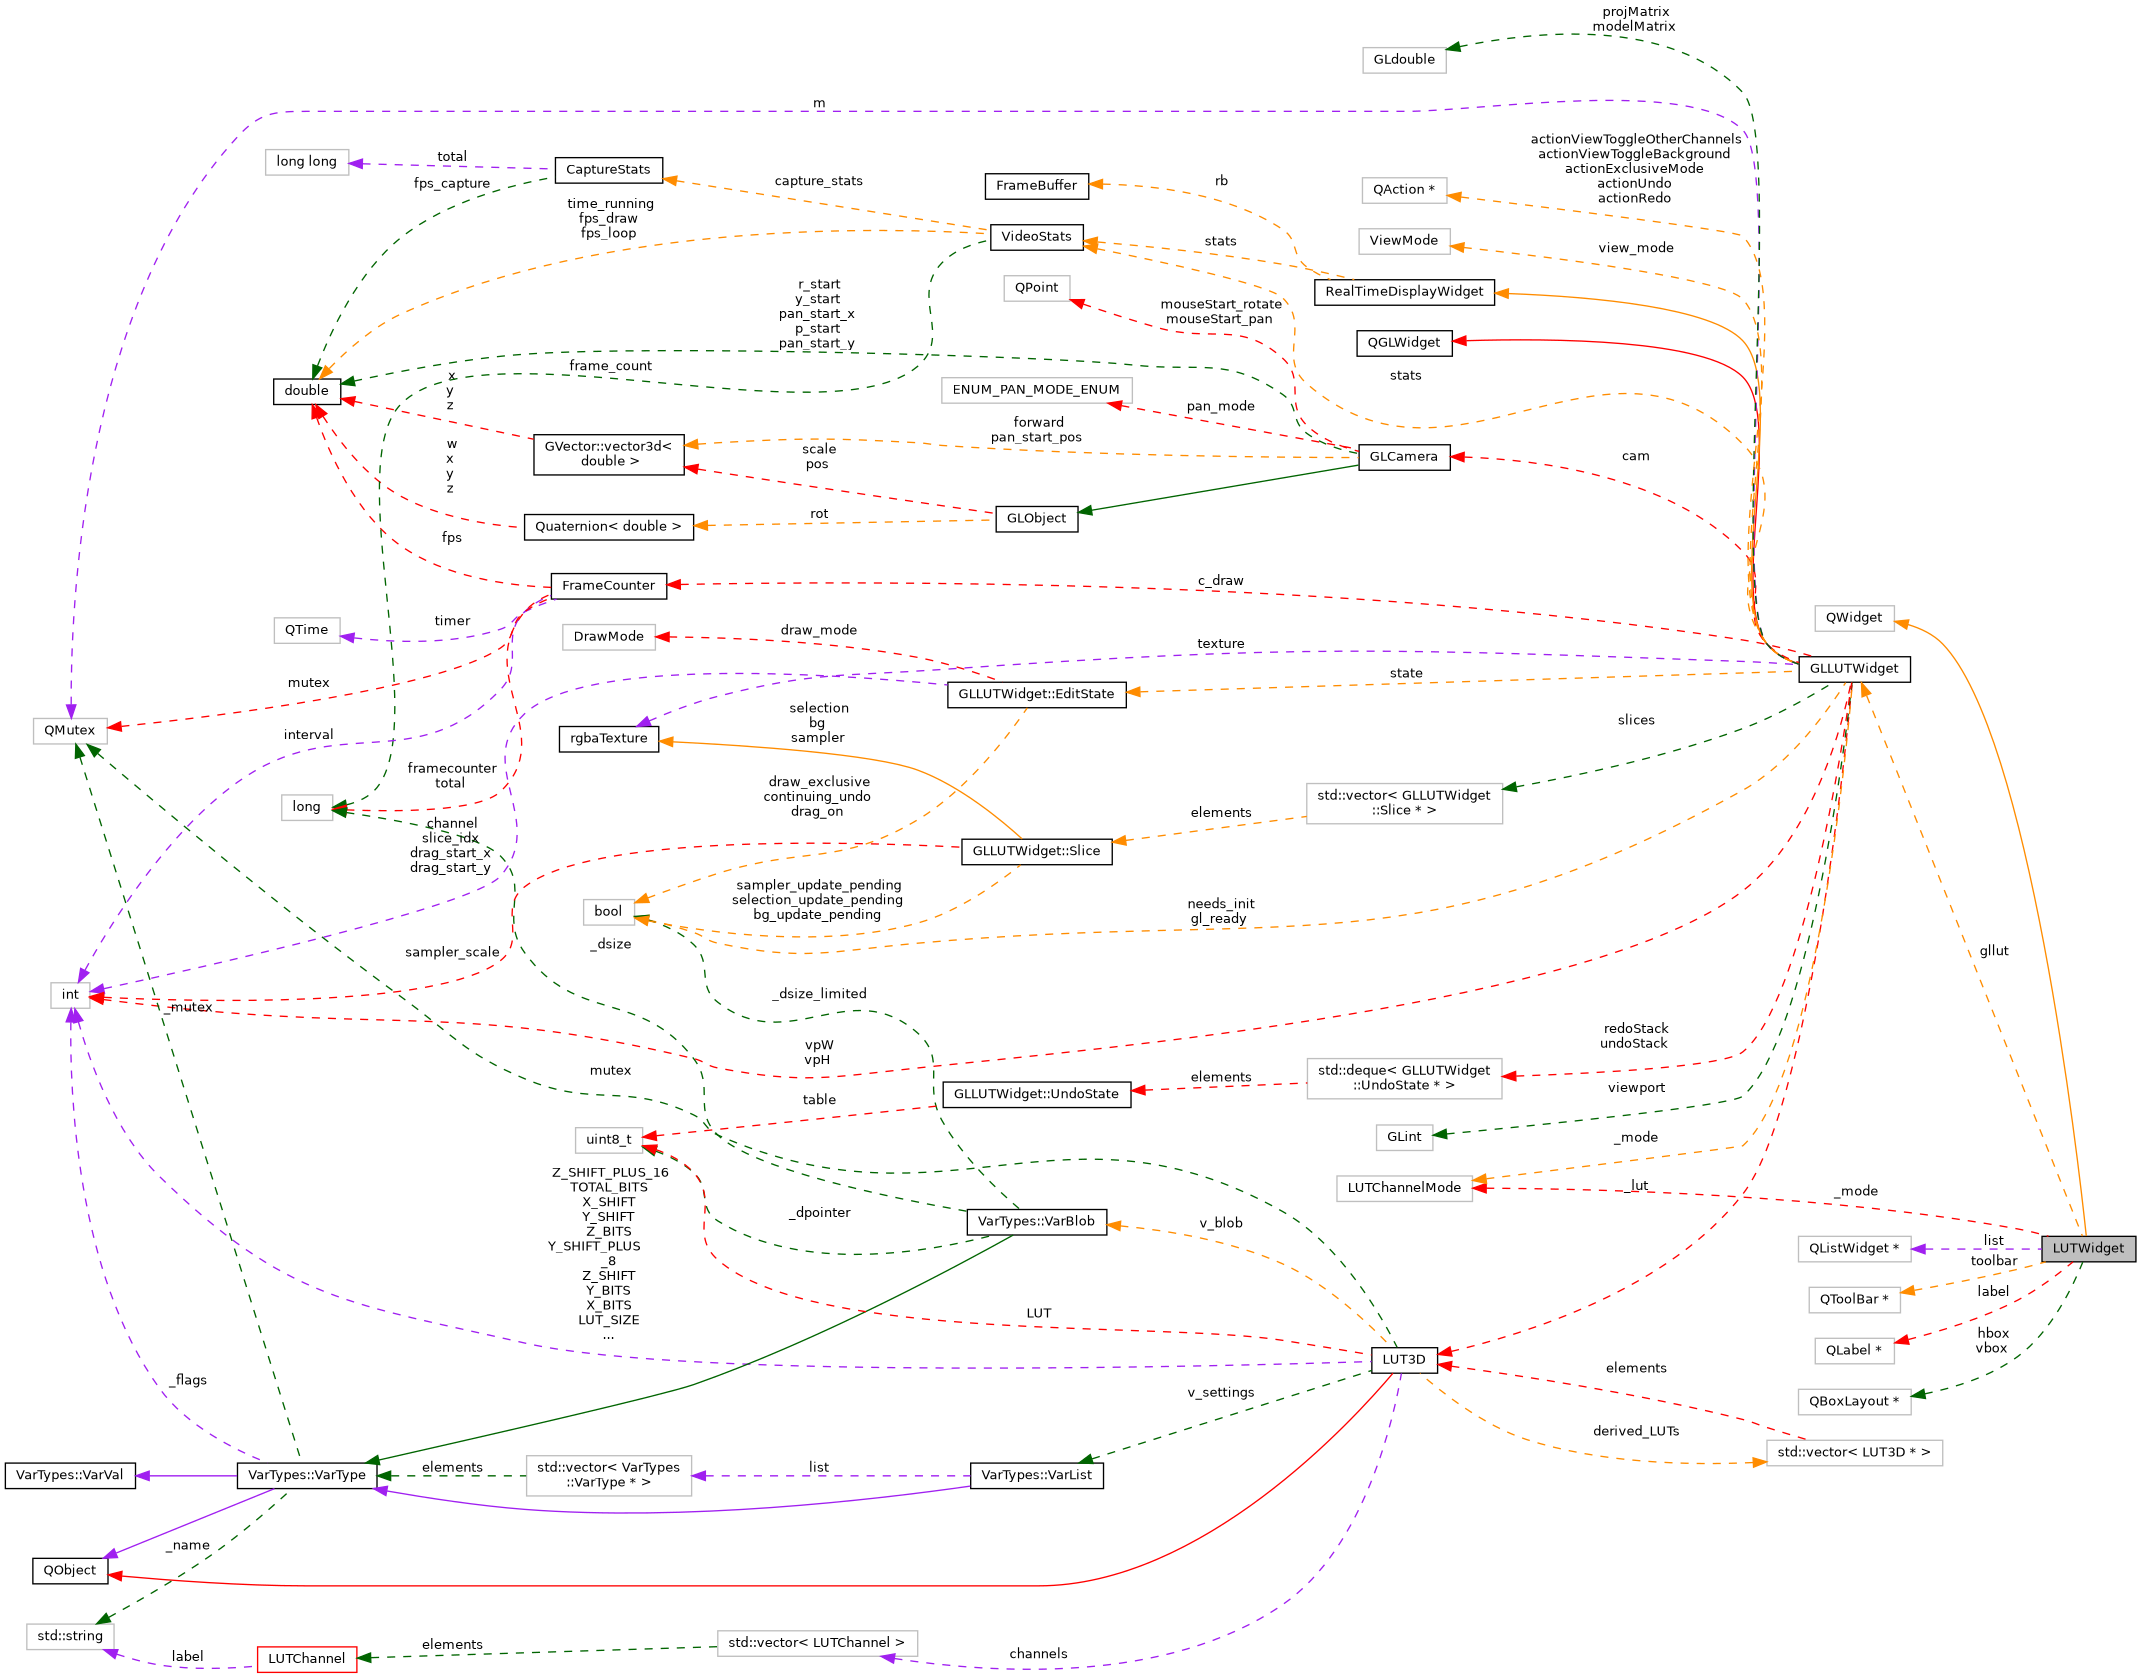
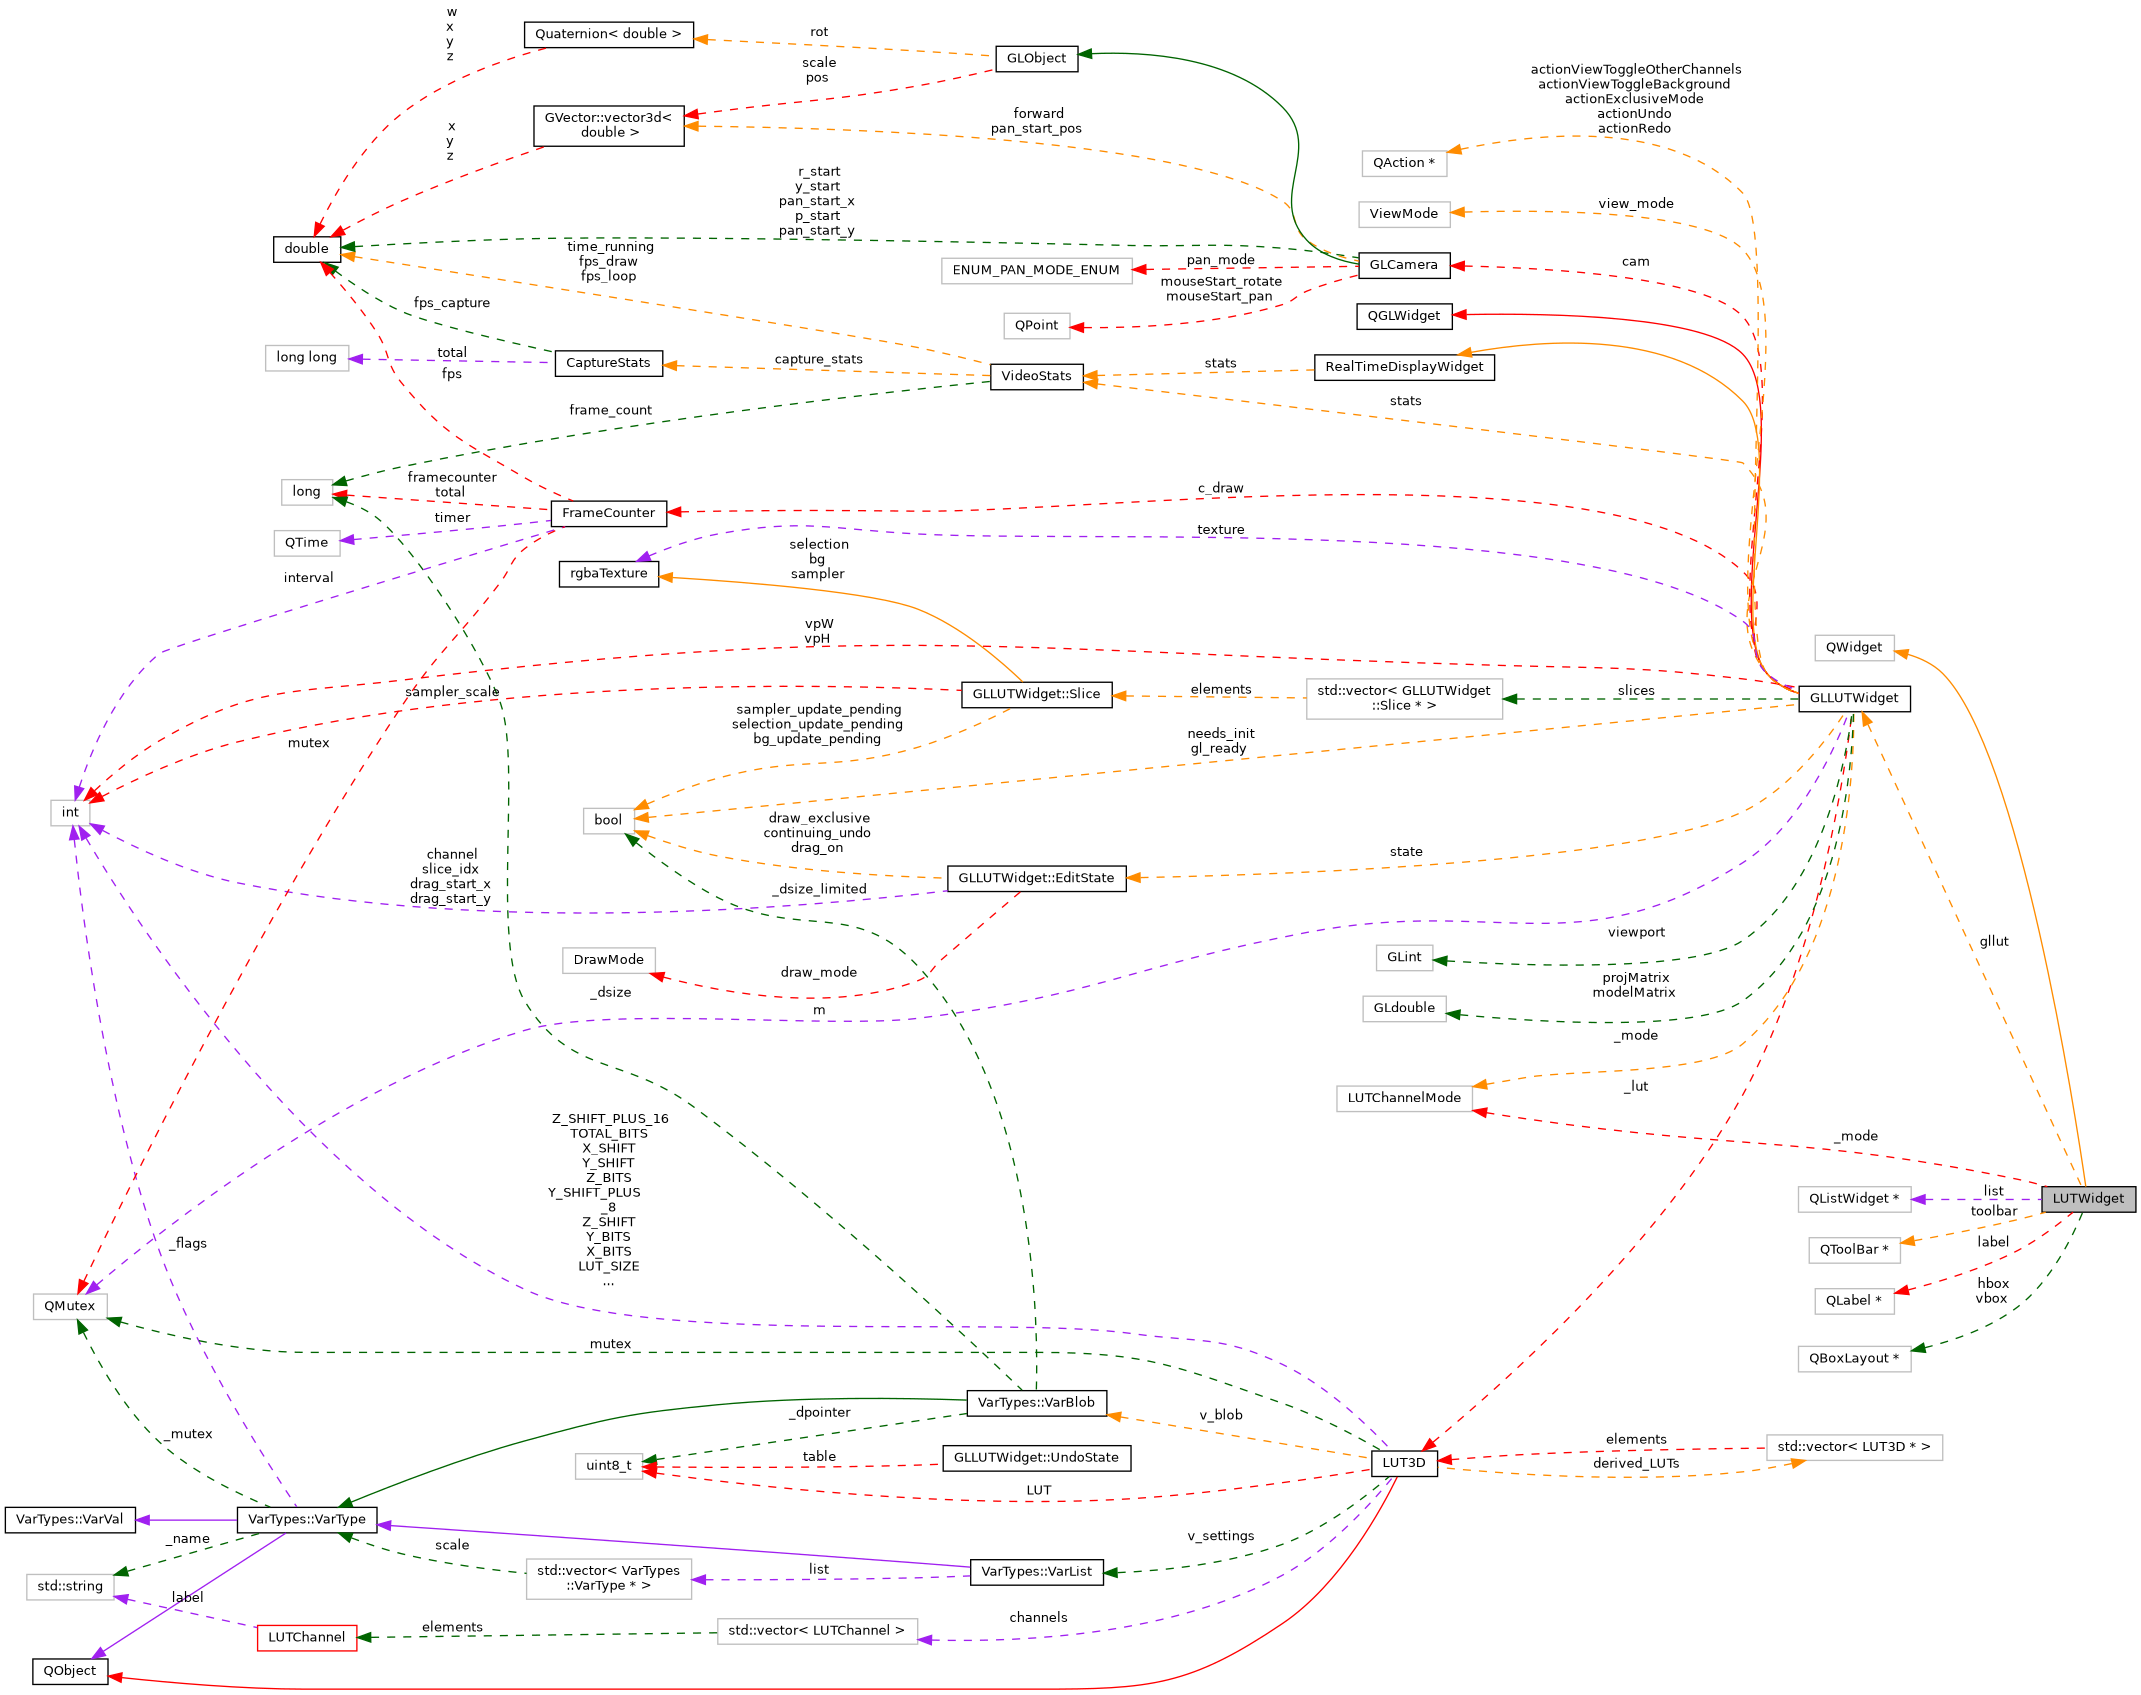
  digraph {
    rankdir=LR
    node [color=grey75 fillcolor=white fontname=Helvetica fontsize=10 shape=record style=filled]
    edge [color=red dir=back fontname=Helvetica fontsize=10 labelfontname=Helvetica labelfontsize=10 style=dashed]
    n1 [color=black fillcolor=grey75 fontcolor=black height=0.2 label=LUTWidget width=0.4]
    n2 [height=0.2 label=QWidget width=0.4]
    n3 [color=black height=0.2 label=GLLUTWidget width=0.4]
    n4 [color=black height=0.2 label=QGLWidget width=0.4]
    n5 [color=black height=0.2 label=RealTimeDisplayWidget width=0.4]
-   n6 [color=black height=0.2 label=FrameBuffer width=0.4]
    n7 [color=black height=0.2 label=VideoStats width=0.4]
    n8 [color=black height=0.2 label=double width=0.4]
    n9 [color=black height=0.2 label=CaptureStats width=0.4]
    n10 [color=black height=0.2 label=FrameCounter width=0.4]
    n11 [color=black height=0.2 label=GLCamera width=0.4]
    n12 [color=black height=0.2 label="Quaternion\< double \>" width=0.4]
    n13 [color=black height=0.2 label="GVector::vector3d\<\l double \>" width=0.4]
    n14 [color=black height=0.2 label=GLObject width=0.4]
    n15 [height=0.2 label=long width=0.4]
    n16 [color=black height=0.2 label="VarTypes::VarBlob" width=0.4]
    n17 [color=black height=0.2 label=LUT3D width=0.4]
    n18 [height=0.2 label="long long" width=0.4]
    n19 [height=0.2 label=QTime width=0.4]
    n20 [height=0.2 label=int width=0.4]
    n21 [color=black height=0.2 label="GLLUTWidget::EditState" width=0.4]
    n22 [color=black height=0.2 label="VarTypes::VarType" width=0.4]
    n23 [color=black height=0.2 label="GLLUTWidget::Slice" width=0.4]
    n24 [height=0.2 label="std::vector\< LUT3D * \>" width=0.4]
    n25 [color=black height=0.2 label="VarTypes::VarList" width=0.4]
    n26 [height=0.2 label="std::vector\< VarTypes\l::VarType * \>" width=0.4]
    n27 [height=0.2 label="std::vector\< GLLUTWidget\l::Slice * \>" width=0.4]
    n28 [height=0.2 label=QMutex width=0.4]
    n29 [height=0.2 label=ENUM_PAN_MODE_ENUM width=0.4]
    n30 [height=0.2 label=QPoint width=0.4]
    n31 [height=0.2 label=GLint width=0.4]
    n32 [height=0.2 label=LUTChannelMode width=0.4]
    n33 [height=0.2 label=bool width=0.4]
    n34 [height=0.2 label=DrawMode width=0.4]
    n35 [color=black height=0.2 label=QObject width=0.4]
    n36 [color=black height=0.2 label="VarTypes::VarVal" width=0.4]
    n37 [height=0.2 label="std::string" width=0.4]
    n38 [color=red height=0.2 label=LUTChannel width=0.4]
    n39 [height=0.2 label="std::vector\< LUTChannel \>" width=0.4]
    n40 [height=0.2 label=uint8_t width=0.4]
    n41 [color=black height=0.2 label="GLLUTWidget::UndoState" width=0.4]
-   n42 [height=0.2 label="std::deque\< GLLUTWidget\l::UndoState * \>" width=0.4]
    n43 [height=0.2 label=GLdouble width=0.4]
    n44 [height=0.2 label="QAction *" width=0.4]
    n45 [height=0.2 label=ViewMode width=0.4]
    n46 [color=black height=0.2 label=rgbaTexture width=0.4]
    n47 [height=0.2 label="QListWidget *" width=0.4]
    n48 [height=0.2 label="QToolBar *" width=0.4]
    n49 [height=0.2 label="QLabel *" width=0.4]
    n50 [height=0.2 label="QBoxLayout *" width=0.4]
    n2 -> n1 [color=darkorange style=solid]
    n3 -> n1 [color=darkorange label=" gllut"]
    n4 -> n3 [style=solid]
    n5 -> n3 [color=darkorange style=solid]
-   n6 -> n5 [color=darkorange label=" rb"]
    n7 -> n3 [color=darkorange label=" stats"]
    n7 -> n5 [color=darkorange label=" stats"]
    n8 -> n7 [color=darkorange label=" time_running\nfps_draw\nfps_loop"]
    n8 -> n9 [color=darkgreen label=" fps_capture"]
    n8 -> n10 [label=" fps"]
    n8 -> n11 [color=darkgreen label=" r_start\ny_start\npan_start_x\np_start\npan_start_y"]
    n8 -> n12 [label=" w\nx\ny\nz"]
    n8 -> n13 [label=" x\ny\nz"]
    n9 -> n7 [color=darkorange label=" capture_stats"]
    n10 -> n3 [label=" c_draw"]
    n11 -> n3 [label=" cam"]
    n12 -> n14 [color=darkorange label=" rot"]
    n13 -> n11 [color=darkorange label=" forward\npan_start_pos"]
    n13 -> n14 [label=" scale\npos"]
    n14 -> n11 [color=darkgreen style=solid]
    n15 -> n7 [color=darkgreen label=" frame_count"]
    n15 -> n10 [label=" framecounter\ntotal"]
    n15 -> n16 [color=darkgreen label=" _dsize"]
    n16 -> n17 [color=darkorange label=" v_blob"]
    n17 -> n3 [label=" _lut"]
    n17 -> n24 [label=" elements"]
    n18 -> n9 [color=purple label=" total"]
    n19 -> n10 [color=purple label=" timer"]
    n20 -> n3 [label=" vpW\nvpH"]
    n20 -> n10 [color=purple label=" interval"]
    n20 -> n17 [color=purple label=" Z_SHIFT_PLUS_16\nTOTAL_BITS\nX_SHIFT\nY_SHIFT\nZ_BITS\nY_SHIFT_PLUS\l_8\nZ_SHIFT\nY_BITS\nX_BITS\nLUT_SIZE\n..."]
    n20 -> n21 [color=purple label=" channel\nslice_idx\ndrag_start_x\ndrag_start_y"]
    n20 -> n22 [color=purple label=" _flags"]
    n20 -> n23 [label=" sampler_scale"]
    n21 -> n3 [color=darkorange label=" state"]
    n22 -> n16 [color=darkgreen style=solid]
    n22 -> n25 [color=purple style=solid]
-   n22 -> n26 [color=darkgreen label=" elements"]
+   n22 -> n26 [color=darkgreen label=" scale"]
    n23 -> n27 [color=darkorange label=" elements"]
    n24 -> n17 [color=darkorange label=" derived_LUTs"]
    n25 -> n17 [color=darkgreen label=" v_settings"]
    n26 -> n25 [color=purple label=" list"]
    n27 -> n3 [color=darkgreen label=" slices"]
    n28 -> n3 [color=purple label=" m"]
    n28 -> n10 [label=" mutex"]
    n28 -> n17 [color=darkgreen label=" mutex"]
    n28 -> n22 [color=darkgreen label=" _mutex"]
    n29 -> n11 [label=" pan_mode"]
    n30 -> n11 [label=" mouseStart_rotate\nmouseStart_pan"]
    n31 -> n3 [color=darkgreen label=" viewport"]
    n32 -> n1 [label=" _mode"]
    n32 -> n3 [color=darkorange label=" _mode"]
    n33 -> n3 [color=darkorange label=" needs_init\ngl_ready"]
    n33 -> n16 [color=darkgreen label=" _dsize_limited"]
    n33 -> n21 [color=darkorange label=" draw_exclusive\ncontinuing_undo\ndrag_on"]
    n33 -> n23 [color=darkorange label=" sampler_update_pending\nselection_update_pending\nbg_update_pending"]
    n34 -> n21 [label=" draw_mode"]
    n35 -> n17 [style=solid]
    n35 -> n22 [color=purple style=solid]
    n36 -> n22 [color=purple style=solid]
    n37 -> n22 [color=darkgreen label=" _name"]
    n37 -> n38 [color=purple label=" label"]
    n38 -> n39 [color=darkgreen label=" elements"]
    n39 -> n17 [color=purple label=" channels"]
    n40 -> n16 [color=darkgreen label=" _dpointer"]
    n40 -> n17 [label=" LUT"]
    n40 -> n41 [label=" table"]
-   n41 -> n42 [label=" elements"]
-   n42 -> n3 [label=" redoStack\nundoStack"]
    n43 -> n3 [color=darkgreen label=" projMatrix\nmodelMatrix"]
    n44 -> n3 [color=darkorange label=" actionViewToggleOtherChannels\nactionViewToggleBackground\nactionExclusiveMode\nactionUndo\nactionRedo"]
    n45 -> n3 [color=darkorange label=" view_mode"]
    n46 -> n3 [color=purple label=" texture"]
    n46 -> n23 [color=darkorange label=" selection\nbg\nsampler" style=solid]
    n47 -> n1 [color=purple label=" list"]
    n48 -> n1 [color=darkorange label=" toolbar"]
    n49 -> n1 [label=" label"]
    n50 -> n1 [color=darkgreen label=" hbox\nvbox"]
  }
